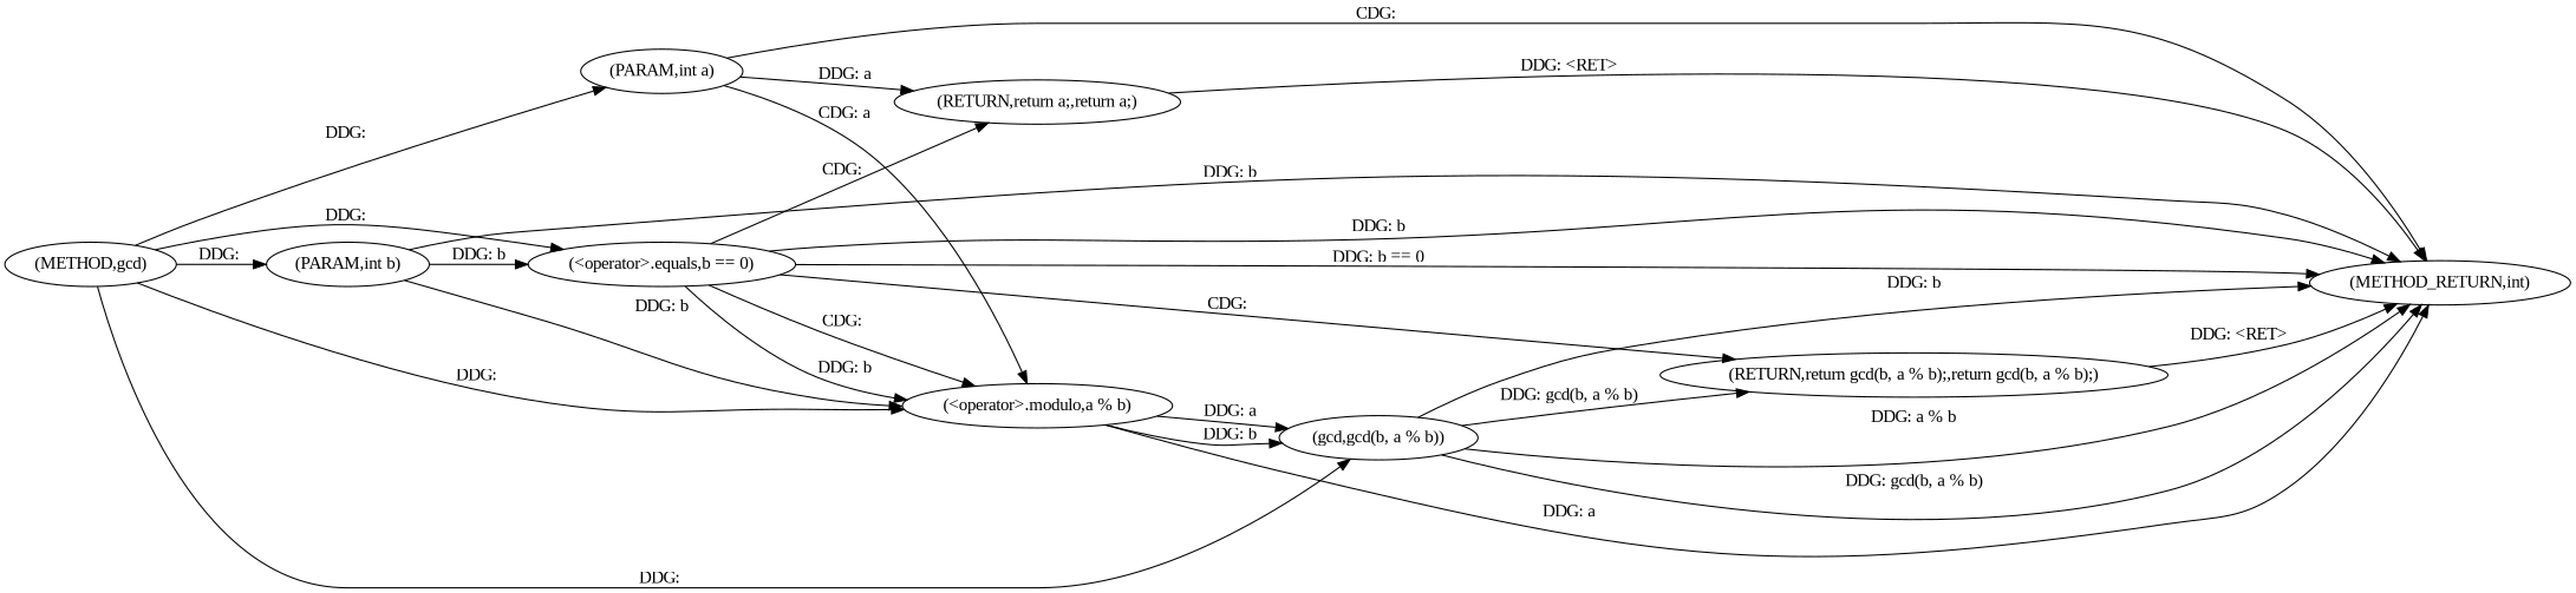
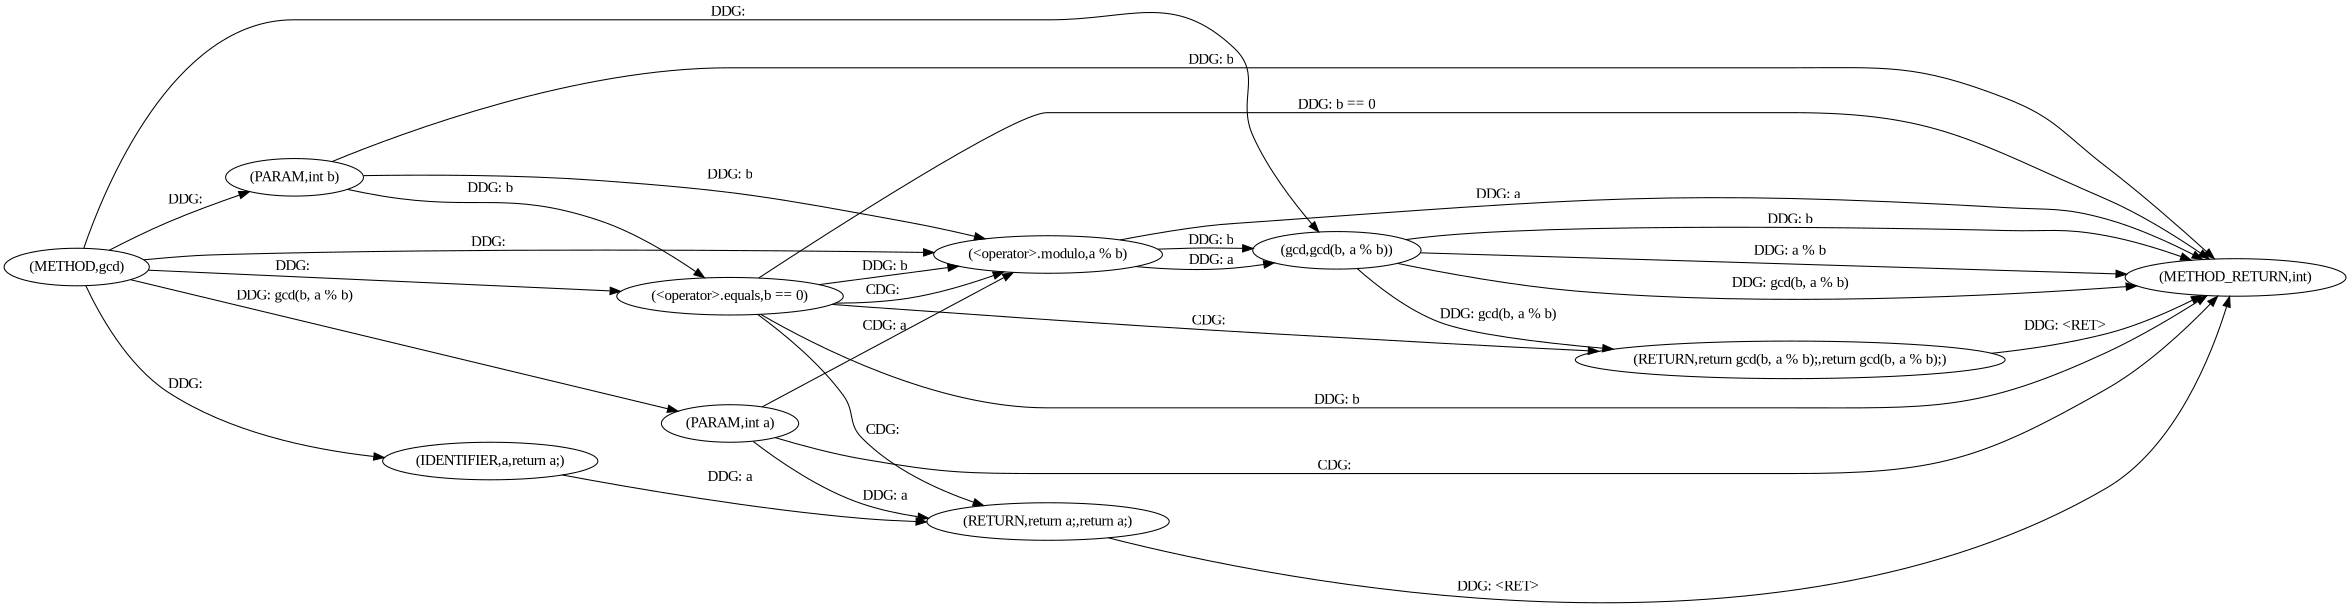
  digraph {
    fontname="Liberation Serif"
    rankdir=LR
    node [fontname="Liberation Serif"]
    edge [fontname="Liberation Serif"]
    n1 [label="(METHOD,gcd)"]
    n2 [label="(PARAM,int a)"]
    n3 [label="(PARAM,int b)"]
    n4 [label="(<operator>.equals,b == 0)"]
    n5 [label="(gcd,gcd(b, a % b))"]
+   n6 [label="(IDENTIFIER,a,return a;)"]
    n7 [label="(<operator>.modulo,a % b)"]
    n8 [label="(METHOD_RETURN,int)"]
    n9 [label="(RETURN,return a;,return a;)"]
    n10 [label="(RETURN,return gcd(b, a % b);,return gcd(b, a % b);)"]
-   n1 -> n2 [label="DDG: "]
+   n1 -> n2 [label="DDG: gcd(b, a % b)"]
    n1 -> n3 [label="DDG: "]
    n1 -> n4 [label="DDG: "]
    n1 -> n5 [label="DDG: "]
+   n1 -> n6 [label="DDG: "]
    n1 -> n7 [label="DDG: "]
    n2 -> n7 [label="CDG: a"]
    n2 -> n8 [label="CDG: "]
    n2 -> n9 [label="DDG: a"]
    n3 -> n4 [label="DDG: b"]
    n3 -> n7 [label="DDG: b"]
    n3 -> n8 [label="DDG: b"]
    n4 -> n7 [label="DDG: b"]
    n4 -> n7 [label="CDG: "]
    n4 -> n8 [label="DDG: b"]
    n4 -> n8 [label="DDG: b == 0"]
    n4 -> n9 [label="CDG: "]
    n4 -> n10 [label="CDG: "]
    n5 -> n8 [label="DDG: b"]
    n5 -> n8 [label="DDG: a % b"]
    n5 -> n8 [label="DDG: gcd(b, a % b)"]
    n5 -> n10 [label="DDG: gcd(b, a % b)"]
+   n6 -> n9 [label="DDG: a"]
    n7 -> n5 [label="DDG: b"]
    n7 -> n5 [label="DDG: a"]
    n7 -> n8 [label="DDG: a"]
    n9 -> n8 [label="DDG: <RET>"]
    n10 -> n8 [label="DDG: <RET>"]
  }
